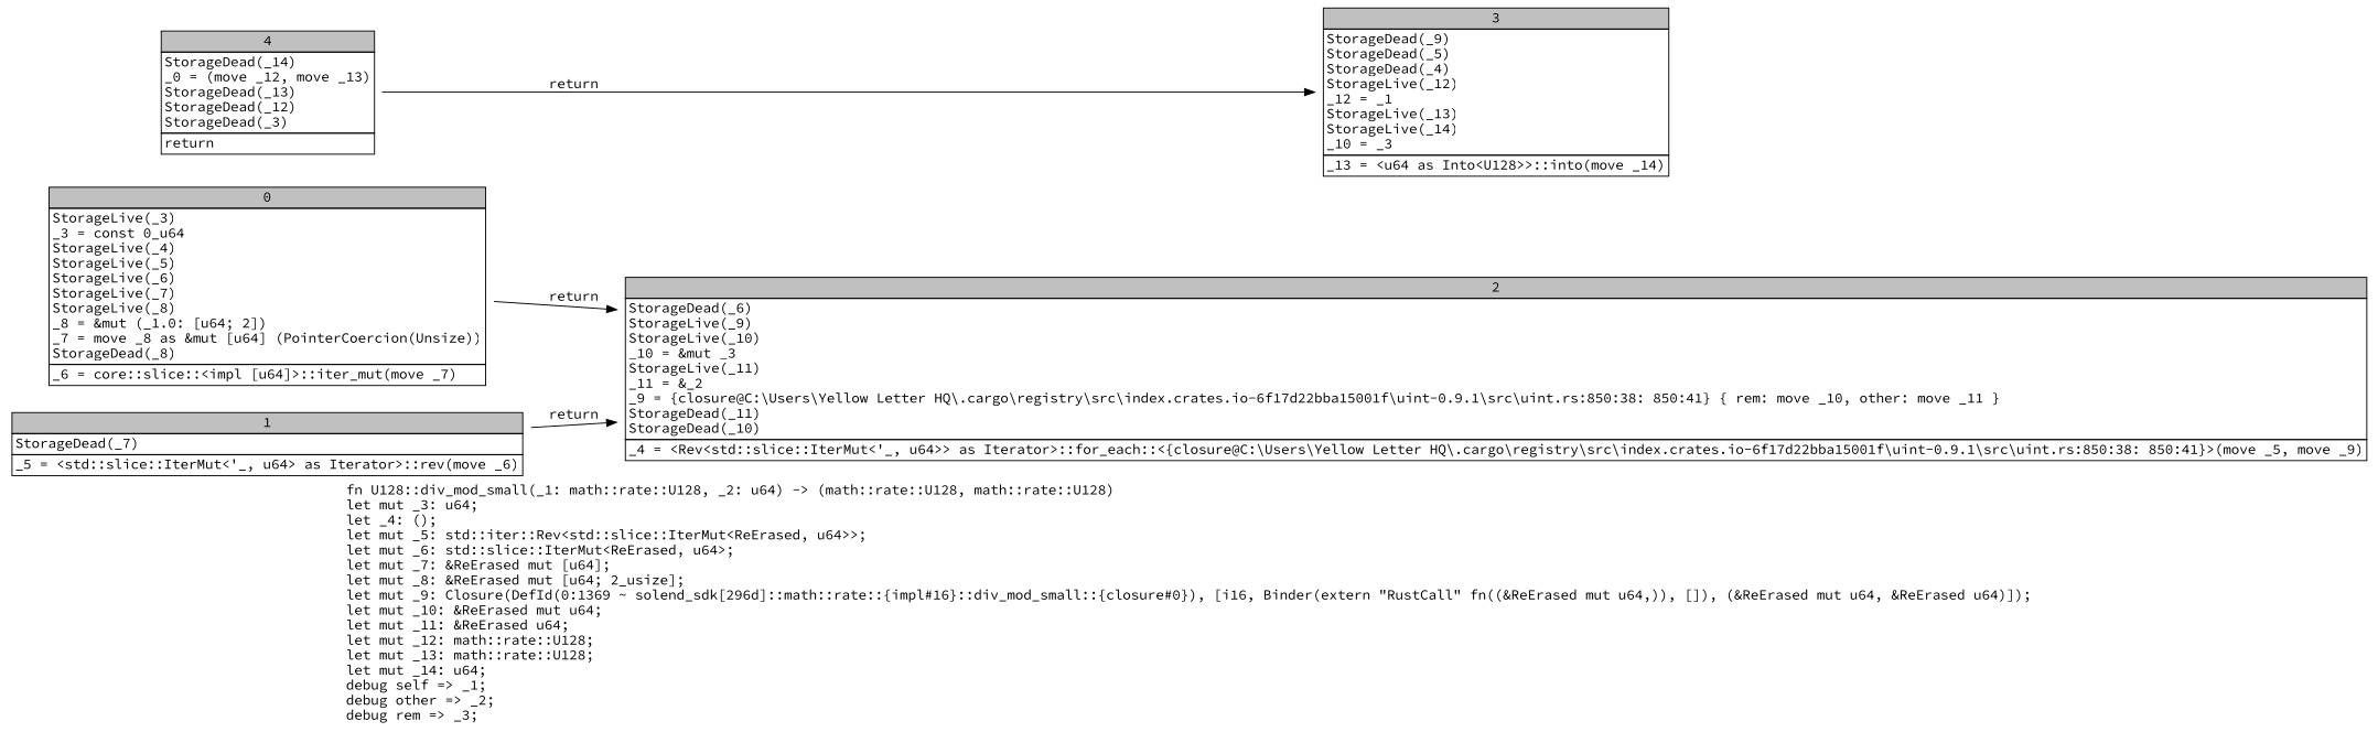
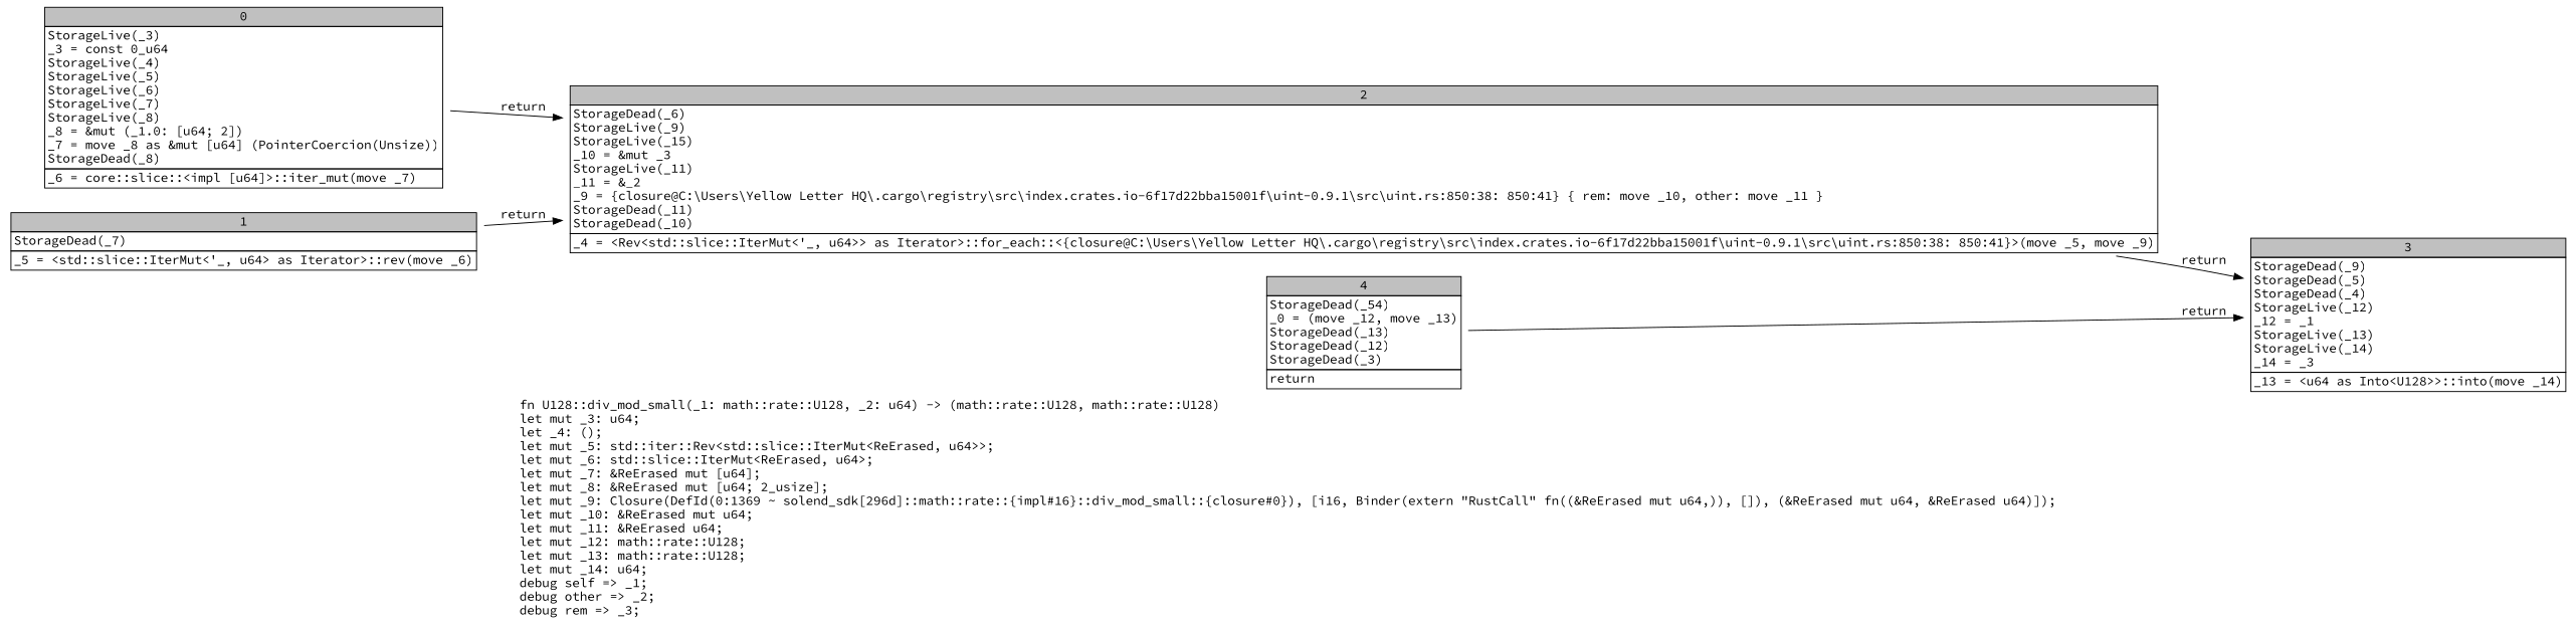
  digraph {
    fontname="Source Code Pro"
    label=<fn U128::div_mod_small(_1: math::rate::U128, _2: u64) -&gt; (math::rate::U128, math::rate::U128)<br align="left"/>let mut _3: u64;<br align="left"/>let _4: ();<br align="left"/>let mut _5: std::iter::Rev&lt;std::slice::IterMut&lt;ReErased, u64&gt;&gt;;<br align="left"/>let mut _6: std::slice::IterMut&lt;ReErased, u64&gt;;<br align="left"/>let mut _7: &amp;ReErased mut [u64];<br align="left"/>let mut _8: &amp;ReErased mut [u64; 2_usize];<br align="left"/>let mut _9: Closure(DefId(0:1369 ~ solend_sdk[296d]::math::rate::{impl#16}::div_mod_small::{closure#0}), [i16, Binder(extern &quot;RustCall&quot; fn((&amp;ReErased mut u64,)), []), (&amp;ReErased mut u64, &amp;ReErased u64)]);<br align="left"/>let mut _10: &amp;ReErased mut u64;<br align="left"/>let mut _11: &amp;ReErased u64;<br align="left"/>let mut _12: math::rate::U128;<br align="left"/>let mut _13: math::rate::U128;<br align="left"/>let mut _14: u64;<br align="left"/>debug self =&gt; _1;<br align="left"/>debug other =&gt; _2;<br align="left"/>debug rem =&gt; _3;<br align="left"/>>
    rankdir=LR
    node [fontname="Source Code Pro" shape=none]
    edge [fontname="Source Code Pro"]
    n1 [label=<<table border="0" cellborder="1" cellspacing="0"><tr><td bgcolor="gray" align="center" colspan="1">0</td></tr><tr><td align="left" balign="left">StorageLive(_3)<br/>_3 = const 0_u64<br/>StorageLive(_4)<br/>StorageLive(_5)<br/>StorageLive(_6)<br/>StorageLive(_7)<br/>StorageLive(_8)<br/>_8 = &amp;mut (_1.0: [u64; 2])<br/>_7 = move _8 as &amp;mut [u64] (PointerCoercion(Unsize))<br/>StorageDead(_8)<br/></td></tr><tr><td align="left">_6 = core::slice::&lt;impl [u64]&gt;::iter_mut(move _7)</td></tr></table>>]
-   n2 [label=<<table border="0" cellborder="1" cellspacing="0"><tr><td bgcolor="gray" align="center" colspan="1">2</td></tr><tr><td align="left" balign="left">StorageDead(_6)<br/>StorageLive(_9)<br/>StorageLive(_10)<br/>_10 = &amp;mut _3<br/>StorageLive(_11)<br/>_11 = &amp;_2<br/>_9 = {closure@C:\Users\Yellow Letter HQ\.cargo\registry\src\index.crates.io-6f17d22bba15001f\uint-0.9.1\src\uint.rs:850:38: 850:41} { rem: move _10, other: move _11 }<br/>StorageDead(_11)<br/>StorageDead(_10)<br/></td></tr><tr><td align="left">_4 = &lt;Rev&lt;std::slice::IterMut&lt;'_, u64&gt;&gt; as Iterator&gt;::for_each::&lt;{closure@C:\Users\Yellow Letter HQ\.cargo\registry\src\index.crates.io-6f17d22bba15001f\uint-0.9.1\src\uint.rs:850:38: 850:41}&gt;(move _5, move _9)</td></tr></table>>]
+   n2 [label=<<table border="0" cellborder="1" cellspacing="0"><tr><td bgcolor="gray" align="center" colspan="1">2</td></tr><tr><td align="left" balign="left">StorageDead(_6)<br/>StorageLive(_9)<br/>StorageLive(_15)<br/>_10 = &amp;mut _3<br/>StorageLive(_11)<br/>_11 = &amp;_2<br/>_9 = {closure@C:\Users\Yellow Letter HQ\.cargo\registry\src\index.crates.io-6f17d22bba15001f\uint-0.9.1\src\uint.rs:850:38: 850:41} { rem: move _10, other: move _11 }<br/>StorageDead(_11)<br/>StorageDead(_10)<br/></td></tr><tr><td align="left">_4 = &lt;Rev&lt;std::slice::IterMut&lt;'_, u64&gt;&gt; as Iterator&gt;::for_each::&lt;{closure@C:\Users\Yellow Letter HQ\.cargo\registry\src\index.crates.io-6f17d22bba15001f\uint-0.9.1\src\uint.rs:850:38: 850:41}&gt;(move _5, move _9)</td></tr></table>>]
    n3 [label=<<table border="0" cellborder="1" cellspacing="0"><tr><td bgcolor="gray" align="center" colspan="1">1</td></tr><tr><td align="left" balign="left">StorageDead(_7)<br/></td></tr><tr><td align="left">_5 = &lt;std::slice::IterMut&lt;'_, u64&gt; as Iterator&gt;::rev(move _6)</td></tr></table>>]
-   n4 [label=<<table border="0" cellborder="1" cellspacing="0"><tr><td bgcolor="gray" align="center" colspan="1">3</td></tr><tr><td align="left" balign="left">StorageDead(_9)<br/>StorageDead(_5)<br/>StorageDead(_4)<br/>StorageLive(_12)<br/>_12 = _1<br/>StorageLive(_13)<br/>StorageLive(_14)<br/>_10 = _3<br/></td></tr><tr><td align="left">_13 = &lt;u64 as Into&lt;U128&gt;&gt;::into(move _14)</td></tr></table>>]
-   n5 [label=<<table border="0" cellborder="1" cellspacing="0"><tr><td bgcolor="gray" align="center" colspan="1">4</td></tr><tr><td align="left" balign="left">StorageDead(_14)<br/>_0 = (move _12, move _13)<br/>StorageDead(_13)<br/>StorageDead(_12)<br/>StorageDead(_3)<br/></td></tr><tr><td align="left">return</td></tr></table>>]
+   n4 [label=<<table border="0" cellborder="1" cellspacing="0"><tr><td bgcolor="gray" align="center" colspan="1">3</td></tr><tr><td align="left" balign="left">StorageDead(_9)<br/>StorageDead(_5)<br/>StorageDead(_4)<br/>StorageLive(_12)<br/>_12 = _1<br/>StorageLive(_13)<br/>StorageLive(_14)<br/>_14 = _3<br/></td></tr><tr><td align="left">_13 = &lt;u64 as Into&lt;U128&gt;&gt;::into(move _14)</td></tr></table>>]
+   n5 [label=<<table border="0" cellborder="1" cellspacing="0"><tr><td bgcolor="gray" align="center" colspan="1">4</td></tr><tr><td align="left" balign="left">StorageDead(_54)<br/>_0 = (move _12, move _13)<br/>StorageDead(_13)<br/>StorageDead(_12)<br/>StorageDead(_3)<br/></td></tr><tr><td align="left">return</td></tr></table>>]
    n1 -> n2 [label=return]
+   n2 -> n4 [label=return]
    n3 -> n2 [label=return]
    n5 -> n4 [label=return]
  }
